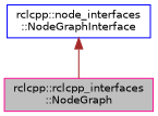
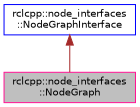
  digraph {
    node [fontname=Helvetica fontsize=10 shape=record style=filled]
-   n1 [color=deeppink fillcolor=grey75 fontcolor=black height=0.2 label="rclcpp::rclcpp_interfaces\l::NodeGraph" width=0.4]
+   n1 [color=deeppink fillcolor=grey75 fontcolor=black height=0.2 label="rclcpp::node_interfaces\l::NodeGraph" width=0.4]
    n2 [color=blue fillcolor=white height=0.2 label="rclcpp::node_interfaces\l::NodeGraphInterface" width=0.4]
    n2 -> n1 [color=brown dir=back fontname=Helvetica fontsize=10 labelfontname=Helvetica labelfontsize=10 style=solid]
  }
